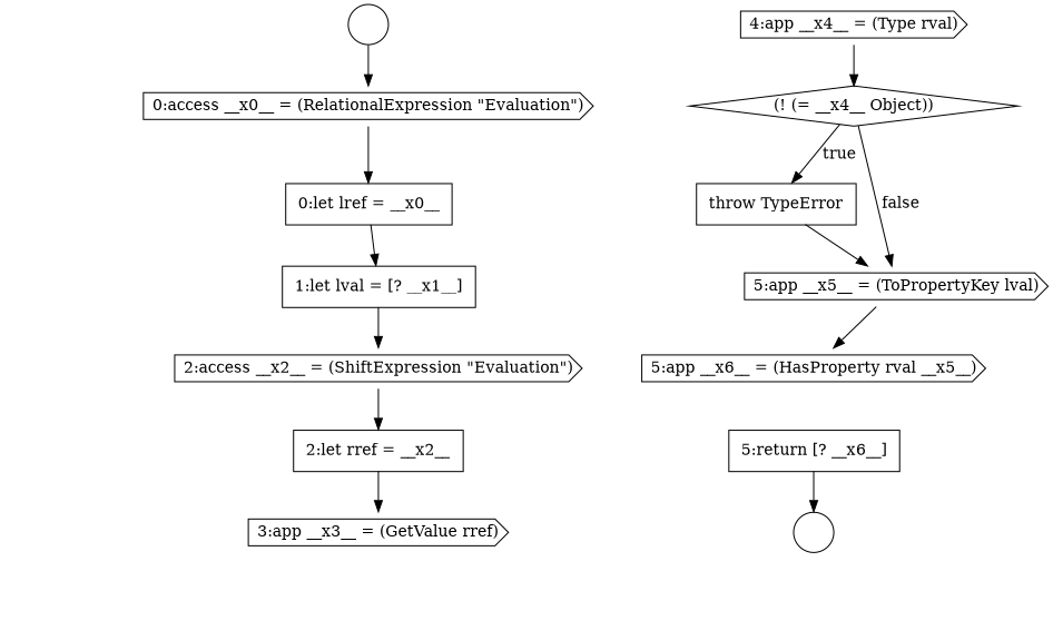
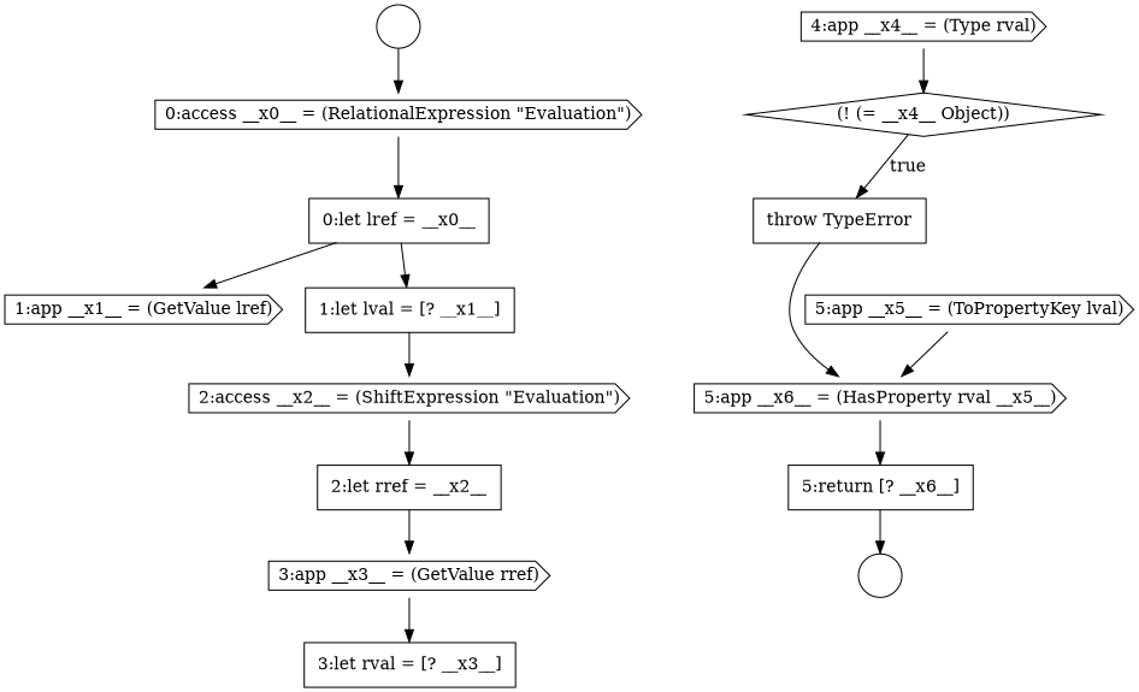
  digraph {
    node [color=black fillcolor=white shape=cds style=filled]
    edge [color=black]
+   n1 [label=<<font color="black">1:app __x1__ = (GetValue lref)</font>>]
    n2 [label=<<font color="black">     <table border="0" cellborder="1" cellspacing="0" cellpadding="10">       <tr><td align="left">1:let lval = [? __x1__]</td></tr>     </table>   </font>> margin=0 shape=none]
    n3 [label=<<font color="black">2:access __x2__ = (ShiftExpression &quot;Evaluation&quot;)</font>>]
    n4 [label=<<font color="black">4:app __x4__ = (Type rval)</font>>]
    n5 [label=<<font color="black">(! (= __x4__ Object))</font>> shape=diamond]
    n6 [label=<<font color="black">     <table border="0" cellborder="1" cellspacing="0" cellpadding="10">       <tr><td align="left">throw TypeError</td></tr>     </table>   </font>> margin=0 shape=none]
    n7 [label=<<font color="black">5:app __x5__ = (ToPropertyKey lval)</font>>]
    n8 [label=<<font color="black">     <table border="0" cellborder="1" cellspacing="0" cellpadding="10">       <tr><td align="left">0:let lref = __x0__</td></tr>     </table>   </font>> margin=0 shape=none]
    n9 [label=<<font color="black">     <table border="0" cellborder="1" cellspacing="0" cellpadding="10">       <tr><td align="left">5:return [? __x6__]</td></tr>     </table>   </font>> margin=0 shape=none]
    n10 [label=" " shape=circle]
    n11 [label=<<font color="black">5:app __x6__ = (HasProperty rval __x5__)</font>>]
    n12 [label=<<font color="black">0:access __x0__ = (RelationalExpression &quot;Evaluation&quot;)</font>>]
    n13 [label=<<font color="black">3:app __x3__ = (GetValue rref)</font>>]
+   n14 [label=<<font color="black">     <table border="0" cellborder="1" cellspacing="0" cellpadding="10">       <tr><td align="left">3:let rval = [? __x3__]</td></tr>     </table>   </font>> margin=0 shape=none]
    n15 [label=" " shape=circle]
    n16 [label=<<font color="black">     <table border="0" cellborder="1" cellspacing="0" cellpadding="10">       <tr><td align="left">2:let rref = __x2__</td></tr>     </table>   </font>> margin=0 shape=none]
    n2 -> n3
    n3 -> n16
    n4 -> n5
    n5 -> n6 [label=<<font color="black">true</font>>]
-   n5 -> n7 [label=<<font color="black">false</font>>]
-   n6 -> n7
+   n6 -> n11
    n7 -> n11
+   n8 -> n1
    n8 -> n2
    n9 -> n10
+   n11 -> n9
    n12 -> n8
+   n13 -> n14
    n15 -> n12
    n16 -> n13
  }
